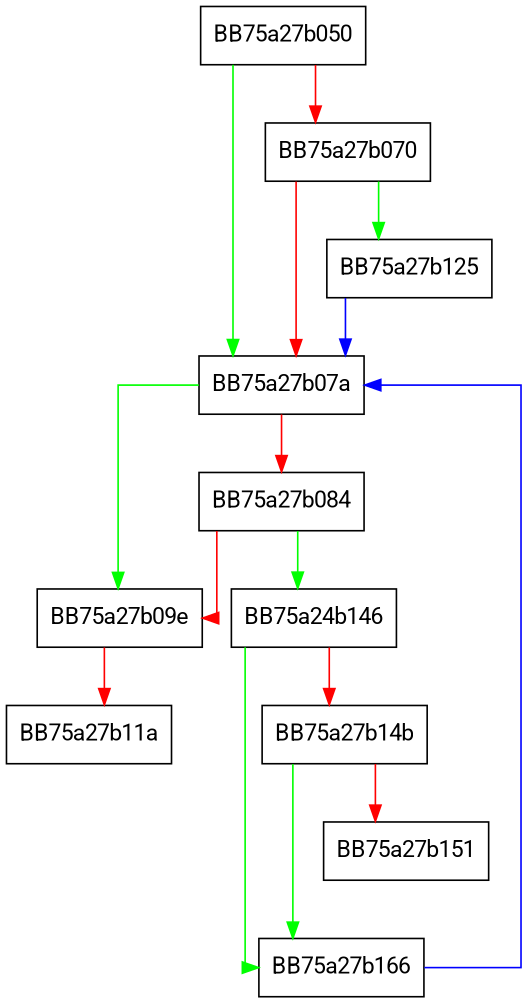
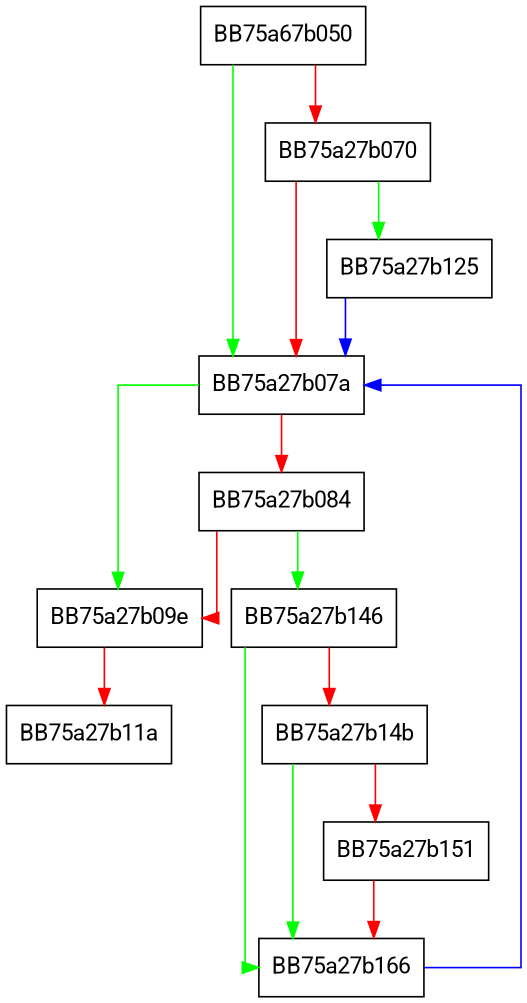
  digraph {
    fontname=Roboto
    splines=ortho
    node [fontname=Roboto shape=box]
    edge [color=red fontname=Roboto]
-   BB75a27b050
+   BB75a27b050 [label=BB75a67b050]
    BB75a27b07a
    BB75a27b070
    BB75a27b09e
    BB75a27b084
    BB75a27b125
    BB75a27b11a
-   BB75a27b146 [label=BB75a24b146]
+   BB75a27b146
    BB75a27b166
    BB75a27b14b
    BB75a27b151
    BB75a27b050 -> BB75a27b07a [color=green]
    BB75a27b050 -> BB75a27b070
    BB75a27b07a -> BB75a27b09e [color=green]
    BB75a27b07a -> BB75a27b084
    BB75a27b070 -> BB75a27b07a
    BB75a27b070 -> BB75a27b125 [color=green]
    BB75a27b09e -> BB75a27b11a
    BB75a27b084 -> BB75a27b09e
    BB75a27b084 -> BB75a27b146 [color=green]
    BB75a27b125 -> BB75a27b07a [color=blue]
    BB75a27b146 -> BB75a27b166 [color=green]
    BB75a27b146 -> BB75a27b14b
    BB75a27b166 -> BB75a27b07a [color=blue]
    BB75a27b14b -> BB75a27b166 [color=green]
    BB75a27b14b -> BB75a27b151
+   BB75a27b151 -> BB75a27b166
  }
